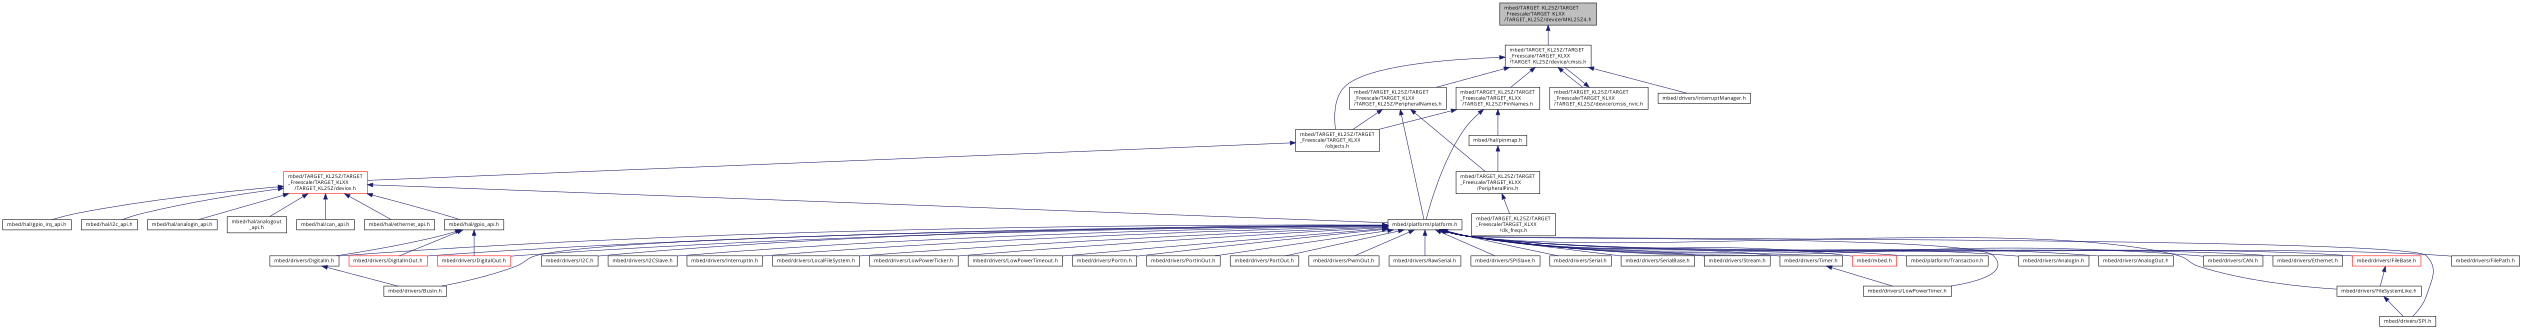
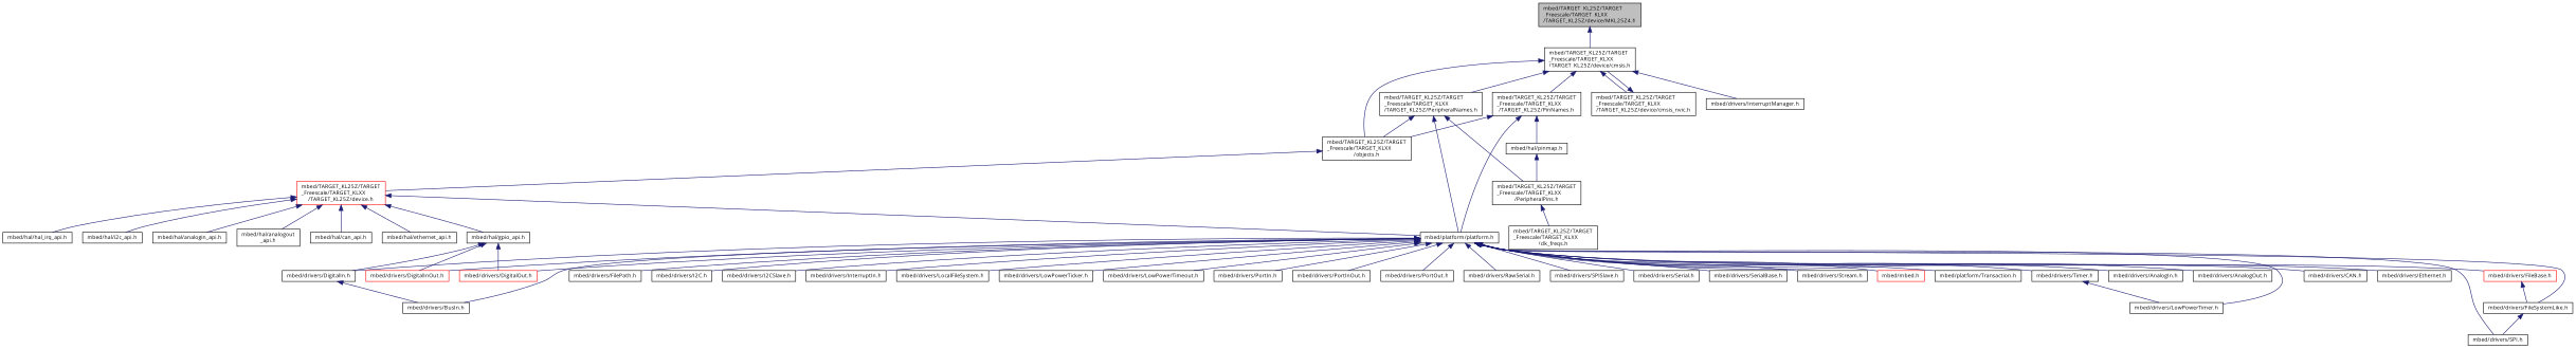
  digraph {
    fontname="Open Sans"
    node [color=black fillcolor=white fontname="Open Sans" fontsize=10 shape=record style=filled]
    edge [color=midnightblue dir=back fontname="Open Sans" fontsize=10 labelfontname=Helvetica labelfontsize=10 style=solid]
    n1 [fillcolor=grey75 fontcolor=black height=0.2 label="mbed/TARGET_KL25Z/TARGET\l_Freescale/TARGET_KLXX\l/TARGET_KL25Z/device/MKL25Z4.h" width=0.4]
    n2 [height=0.2 label="mbed/TARGET_KL25Z/TARGET\l_Freescale/TARGET_KLXX\l/TARGET_KL25Z/device/cmsis.h" width=0.4]
    n3 [height=0.2 label="mbed/TARGET_KL25Z/TARGET\l_Freescale/TARGET_KLXX\l/TARGET_KL25Z/PeripheralNames.h" width=0.4]
    n4 [height=0.2 label="mbed/TARGET_KL25Z/TARGET\l_Freescale/TARGET_KLXX\l/objects.h" width=0.4]
    n5 [height=0.2 label="mbed/TARGET_KL25Z/TARGET\l_Freescale/TARGET_KLXX\l/TARGET_KL25Z/PinNames.h" width=0.4]
    n6 [height=0.2 label="mbed/TARGET_KL25Z/TARGET\l_Freescale/TARGET_KLXX\l/TARGET_KL25Z/device/cmsis_nvic.h" width=0.4]
    n7 [height=0.2 label="mbed/drivers/InterruptManager.h" width=0.4]
    n8 [height=0.2 label="mbed/TARGET_KL25Z/TARGET\l_Freescale/TARGET_KLXX\l/PeripheralPins.h" width=0.4]
    n9 [height=0.2 label="mbed/platform/platform.h" width=0.4]
    n10 [color=red height=0.2 label="mbed/TARGET_KL25Z/TARGET\l_Freescale/TARGET_KLXX\l/TARGET_KL25Z/device.h" width=0.4]
    n11 [height=0.2 label="mbed/hal/pinmap.h" width=0.4]
    n12 [height=0.2 label="mbed/TARGET_KL25Z/TARGET\l_Freescale/TARGET_KLXX\l/clk_freqs.h" width=0.4]
    n13 [height=0.2 label="mbed/drivers/DigitalIn.h" width=0.4]
    n14 [color=red height=0.2 label="mbed/drivers/DigitalInOut.h" width=0.4]
    n15 [color=red height=0.2 label="mbed/drivers/DigitalOut.h" width=0.4]
    n16 [height=0.2 label="mbed/drivers/BusIn.h" width=0.4]
    n17 [height=0.2 label="mbed/drivers/AnalogIn.h" width=0.4]
    n18 [height=0.2 label="mbed/drivers/AnalogOut.h" width=0.4]
    n19 [height=0.2 label="mbed/drivers/CAN.h" width=0.4]
    n20 [height=0.2 label="mbed/drivers/Ethernet.h" width=0.4]
    n21 [color=red height=0.2 label="mbed/drivers/FileBase.h" width=0.4]
    n22 [height=0.2 label="mbed/drivers/FileSystemLike.h" width=0.4]
    n23 [height=0.2 label="mbed/drivers/FilePath.h" width=0.4]
    n24 [height=0.2 label="mbed/drivers/I2C.h" width=0.4]
    n25 [height=0.2 label="mbed/drivers/I2CSlave.h" width=0.4]
    n26 [height=0.2 label="mbed/drivers/InterruptIn.h" width=0.4]
    n27 [height=0.2 label="mbed/drivers/LocalFileSystem.h" width=0.4]
    n28 [height=0.2 label="mbed/drivers/LowPowerTicker.h" width=0.4]
    n29 [height=0.2 label="mbed/drivers/LowPowerTimeout.h" width=0.4]
    n30 [height=0.2 label="mbed/drivers/LowPowerTimer.h" width=0.4]
    n31 [height=0.2 label="mbed/drivers/PortIn.h" width=0.4]
    n32 [height=0.2 label="mbed/drivers/PortInOut.h" width=0.4]
    n33 [height=0.2 label="mbed/drivers/PortOut.h" width=0.4]
-   n34 [height=0.2 label="mbed/drivers/PwmOut.h" width=0.4]
    n35 [height=0.2 label="mbed/drivers/RawSerial.h" width=0.4]
    n36 [height=0.2 label="mbed/drivers/SPI.h" width=0.4]
    n37 [height=0.2 label="mbed/drivers/SPISlave.h" width=0.4]
    n38 [height=0.2 label="mbed/drivers/Serial.h" width=0.4]
    n39 [height=0.2 label="mbed/drivers/SerialBase.h" width=0.4]
    n40 [height=0.2 label="mbed/drivers/Stream.h" width=0.4]
    n41 [height=0.2 label="mbed/drivers/Timer.h" width=0.4]
    n42 [color=red height=0.2 label="mbed/mbed.h" width=0.4]
    n43 [height=0.2 label="mbed/platform/Transaction.h" width=0.4]
    n44 [height=0.2 label="mbed/hal/analogin_api.h" width=0.4]
    n45 [height=0.2 label="mbed/hal/analogout\l_api.h" width=0.4]
    n46 [height=0.2 label="mbed/hal/can_api.h" width=0.4]
    n47 [height=0.2 label="mbed/hal/ethernet_api.h" width=0.4]
    n48 [height=0.2 label="mbed/hal/gpio_api.h" width=0.4]
-   n49 [height=0.2 label="mbed/hal/gpio_irq_api.h" width=0.4]
+   n49 [height=0.2 label="mbed/hal/hal_irq_api.h" width=0.4]
    n50 [height=0.2 label="mbed/hal/i2c_api.h" width=0.4]
    n1 -> n2
    n2 -> n3
    n2 -> n4
    n2 -> n5
    n2 -> n6
    n2 -> n7
    n3 -> n4
    n3 -> n8
    n3 -> n9
    n4 -> n10
    n5 -> n4
    n5 -> n9
    n5 -> n11
    n6 -> n2
    n8 -> n12
    n9 -> n13
    n9 -> n14
    n9 -> n15
    n9 -> n16
    n9 -> n17
    n9 -> n18
    n9 -> n19
    n9 -> n20
    n9 -> n21
    n9 -> n22
    n9 -> n23
    n9 -> n24
    n9 -> n25
    n9 -> n26
    n9 -> n27
    n9 -> n28
    n9 -> n29
    n9 -> n30
    n9 -> n31
    n9 -> n32
    n9 -> n33
-   n9 -> n34
    n9 -> n35
    n9 -> n36
    n9 -> n37
    n9 -> n38
    n9 -> n39
    n9 -> n40
    n9 -> n41
    n9 -> n42
    n9 -> n43
    n10 -> n9
    n10 -> n44
    n10 -> n45
    n10 -> n46
    n10 -> n47
    n10 -> n48
    n10 -> n49
    n10 -> n50
    n11 -> n8
    n13 -> n16
    n21 -> n22
    n22 -> n36
    n41 -> n30
    n48 -> n13
    n48 -> n14
    n48 -> n15
  }
